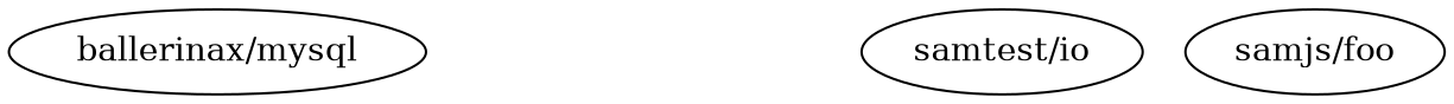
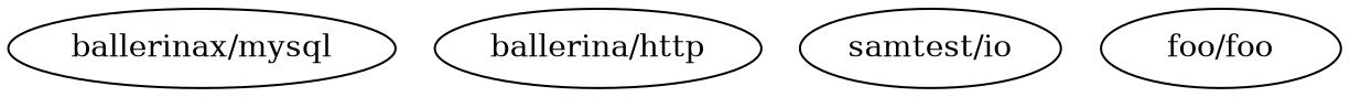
  digraph {
    "ballerinax/mysql"
+   "ballerina/http"
    "samtest/io"
-   "samjs/foo" [scope=testOnly]
+   "samjs/foo" [scope=testOnly label="foo/foo"]
  }
